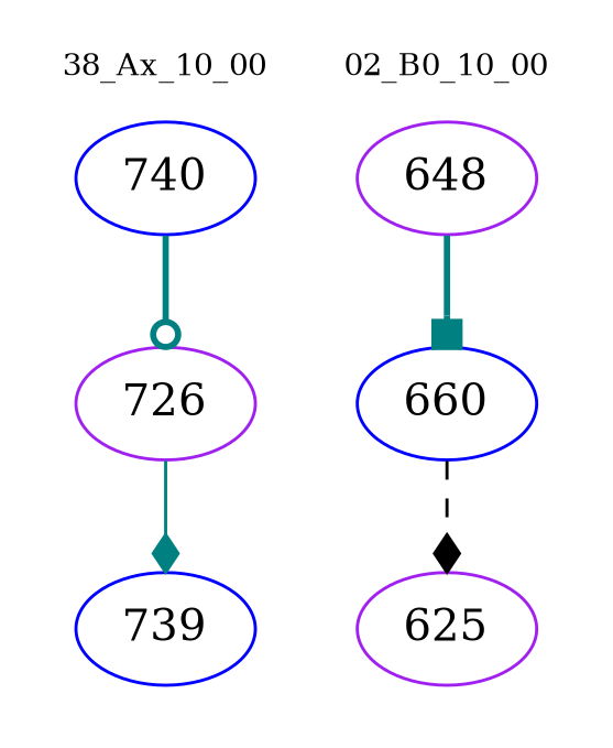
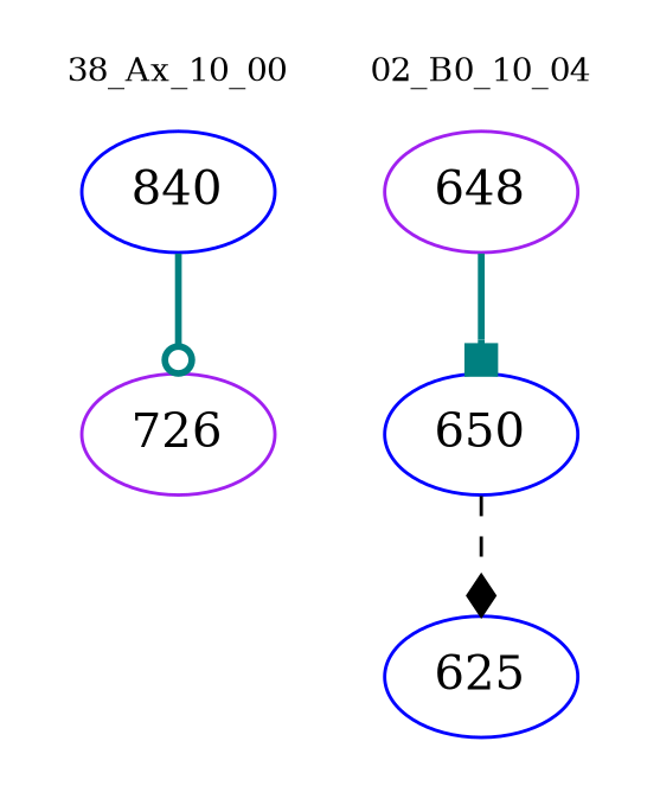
  digraph {
    node [color=blue]
    edge [arrowhead=diamond color=teal style=bold]
-   n1 [label=740]
+   n1 [label=840]
    n2 [color=purple label=726]
-   n3 [label=739]
    n4 [color=purple label=648]
-   n5 [label=660]
-   n6 [color=purple label=625]
+   n5 [label=650]
+   n6 [label=625]
    subgraph cluster_1 {
      color=white
      fontsize=10
      label="38_Ax_10_00"
      n1
      n2
-     n3
    }
    subgraph cluster_2 {
      color=white
      fontsize=10
-     label="02_B0_10_00"
+     label="02_B0_10_04"
      n4
      n5
      n6
    }
    n1 -> n2 [arrowhead=odot]
-   n2 -> n3 [style=solid]
    n4 -> n5 [arrowhead=box]
    n5 -> n6 [color=black style=dashed]
  }
